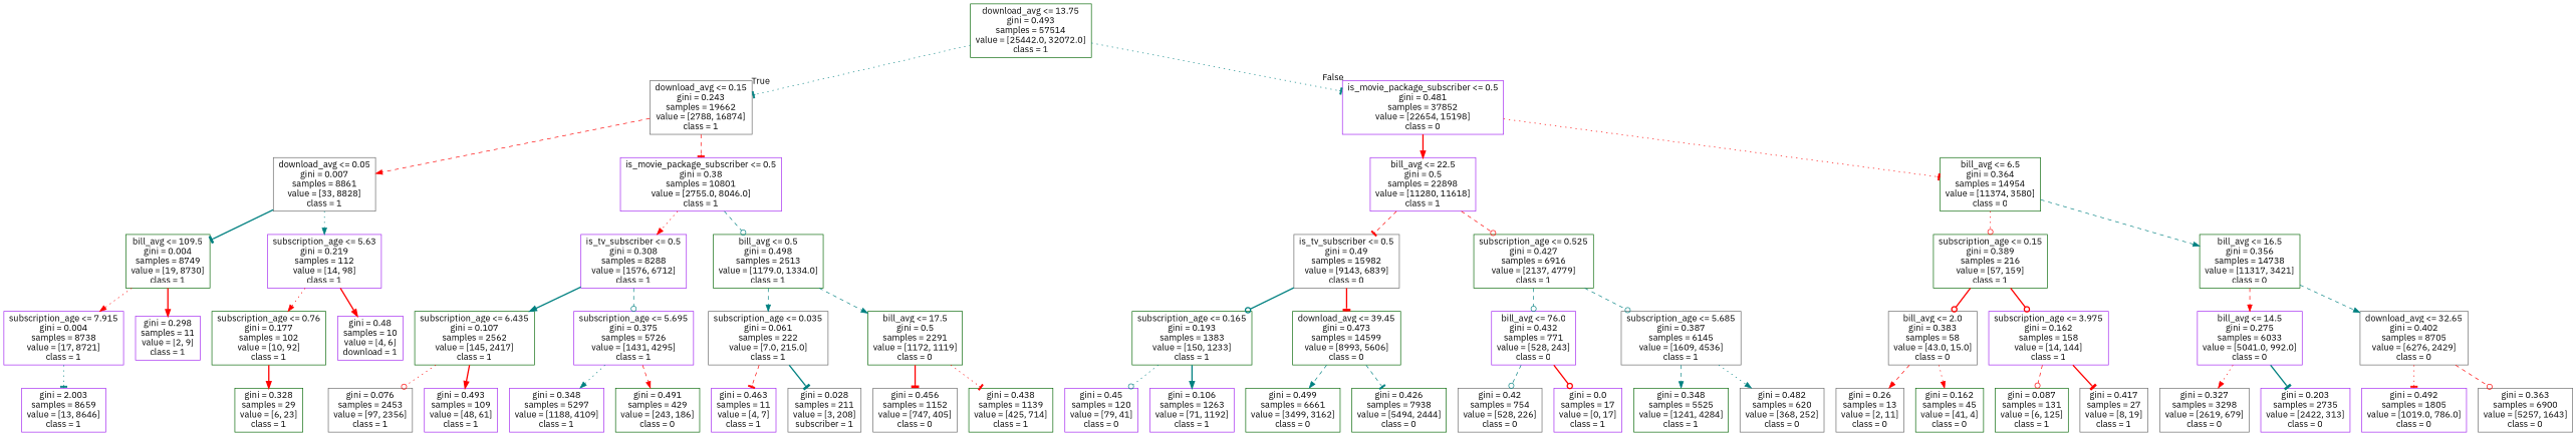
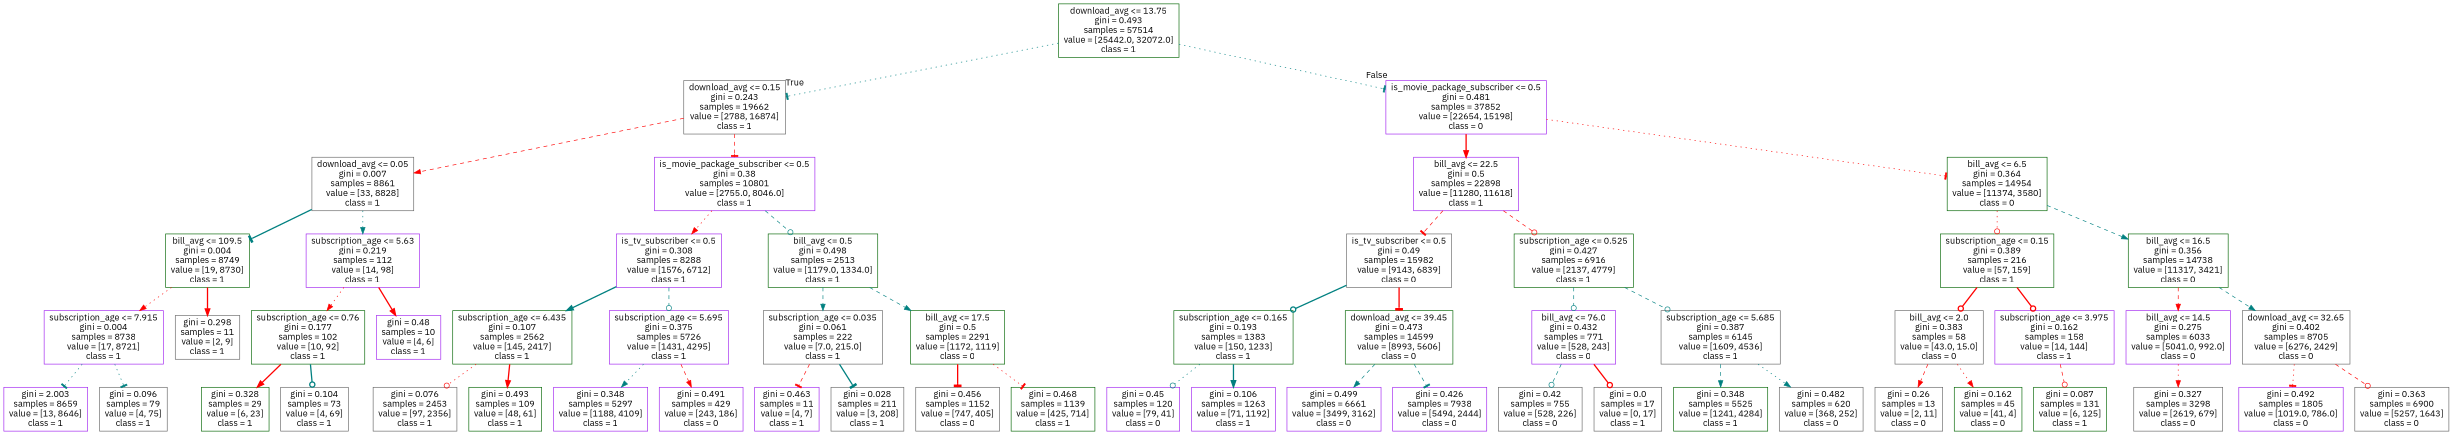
  digraph {
    fontname="IBM Plex Sans"
    node [color=darkgreen fontname="IBM Plex Sans" shape=box]
    edge [arrowhead=normal color=red fontname="IBM Plex Sans" style=dashed]
    n1 [label="download_avg <= 13.75\ngini = 0.493\nsamples = 57514\nvalue = [25442.0, 32072.0]\nclass = 1"]
    n2 [color=gray40 label="download_avg <= 0.15\ngini = 0.243\nsamples = 19662\nvalue = [2788, 16874]\nclass = 1"]
    n3 [color=purple label="is_movie_package_subscriber <= 0.5\ngini = 0.481\nsamples = 37852\nvalue = [22654, 15198]\nclass = 0"]
    n4 [color=gray40 label="download_avg <= 0.05\ngini = 0.007\nsamples = 8861\nvalue = [33, 8828]\nclass = 1"]
    n5 [color=purple label="is_movie_package_subscriber <= 0.5\ngini = 0.38\nsamples = 10801\nvalue = [2755.0, 8046.0]\nclass = 1"]
    n6 [color=purple label="bill_avg <= 22.5\ngini = 0.5\nsamples = 22898\nvalue = [11280, 11618]\nclass = 1"]
    n7 [label="bill_avg <= 6.5\ngini = 0.364\nsamples = 14954\nvalue = [11374, 3580]\nclass = 0"]
    n8 [label="bill_avg <= 109.5\ngini = 0.004\nsamples = 8749\nvalue = [19, 8730]\nclass = 1"]
    n9 [color=purple label="subscription_age <= 5.63\ngini = 0.219\nsamples = 112\nvalue = [14, 98]\nclass = 1"]
    n10 [color=purple label="is_tv_subscriber <= 0.5\ngini = 0.308\nsamples = 8288\nvalue = [1576, 6712]\nclass = 1"]
    n11 [label="bill_avg <= 0.5\ngini = 0.498\nsamples = 2513\nvalue = [1179.0, 1334.0]\nclass = 1"]
    n12 [color=purple label="subscription_age <= 7.915\ngini = 0.004\nsamples = 8738\nvalue = [17, 8721]\nclass = 1"]
-   n13 [color=purple label="gini = 0.298\nsamples = 11\nvalue = [2, 9]\nclass = 1"]
+   n13 [color=gray40 label="gini = 0.298\nsamples = 11\nvalue = [2, 9]\nclass = 1"]
    n14 [label="subscription_age <= 0.76\ngini = 0.177\nsamples = 102\nvalue = [10, 92]\nclass = 1"]
-   n15 [color=purple label="gini = 0.48\nsamples = 10\nvalue = [4, 6]\ndownload = 1"]
+   n15 [color=purple label="gini = 0.48\nsamples = 10\nvalue = [4, 6]\nclass = 1"]
    n16 [color=purple label="gini = 2.003\nsamples = 8659\nvalue = [13, 8646]\nclass = 1"]
+   n17 [color=gray40 label="gini = 0.096\nsamples = 79\nvalue = [4, 75]\nclass = 1"]
    n18 [label="gini = 0.328\nsamples = 29\nvalue = [6, 23]\nclass = 1"]
+   n19 [color=gray40 label="gini = 0.104\nsamples = 73\nvalue = [4, 69]\nclass = 1"]
    n20 [label="subscription_age <= 6.435\ngini = 0.107\nsamples = 2562\nvalue = [145, 2417]\nclass = 1"]
    n21 [color=purple label="subscription_age <= 5.695\ngini = 0.375\nsamples = 5726\nvalue = [1431, 4295]\nclass = 1"]
    n22 [color=gray40 label="subscription_age <= 0.035\ngini = 0.061\nsamples = 222\nvalue = [7.0, 215.0]\nclass = 1"]
    n23 [label="bill_avg <= 17.5\ngini = 0.5\nsamples = 2291\nvalue = [1172, 1119]\nclass = 0"]
    n24 [color=gray40 label="gini = 0.076\nsamples = 2453\nvalue = [97, 2356]\nclass = 1"]
-   n25 [color=purple label="gini = 0.493\nsamples = 109\nvalue = [48, 61]\nclass = 1"]
+   n25 [label="gini = 0.493\nsamples = 109\nvalue = [48, 61]\nclass = 1"]
    n26 [color=purple label="gini = 0.348\nsamples = 5297\nvalue = [1188, 4109]\nclass = 1"]
-   n27 [label="gini = 0.491\nsamples = 429\nvalue = [243, 186]\nclass = 0"]
+   n27 [color=purple label="gini = 0.491\nsamples = 429\nvalue = [243, 186]\nclass = 0"]
    n28 [color=purple label="gini = 0.463\nsamples = 11\nvalue = [4, 7]\nclass = 1"]
-   n29 [color=gray40 label="gini = 0.028\nsamples = 211\nvalue = [3, 208]\nsubscriber = 1"]
+   n29 [color=gray40 label="gini = 0.028\nsamples = 211\nvalue = [3, 208]\nclass = 1"]
    n30 [color=gray40 label="gini = 0.456\nsamples = 1152\nvalue = [747, 405]\nclass = 0"]
-   n31 [label="gini = 0.438\nsamples = 1139\nvalue = [425, 714]\nclass = 1"]
+   n31 [label="gini = 0.468\nsamples = 1139\nvalue = [425, 714]\nclass = 1"]
    n32 [color=gray40 label="is_tv_subscriber <= 0.5\ngini = 0.49\nsamples = 15982\nvalue = [9143, 6839]\nclass = 0"]
    n33 [label="subscription_age <= 0.525\ngini = 0.427\nsamples = 6916\nvalue = [2137, 4779]\nclass = 1"]
    n34 [label="subscription_age <= 0.15\ngini = 0.389\nsamples = 216\nvalue = [57, 159]\nclass = 1"]
    n35 [label="bill_avg <= 16.5\ngini = 0.356\nsamples = 14738\nvalue = [11317, 3421]\nclass = 0"]
    n36 [label="subscription_age <= 0.165\ngini = 0.193\nsamples = 1383\nvalue = [150, 1233]\nclass = 1"]
    n37 [label="download_avg <= 39.45\ngini = 0.473\nsamples = 14599\nvalue = [8993, 5606]\nclass = 0"]
    n38 [color=purple label="bill_avg <= 76.0\ngini = 0.432\nsamples = 771\nvalue = [528, 243]\nclass = 0"]
    n39 [color=gray40 label="subscription_age <= 5.685\ngini = 0.387\nsamples = 6145\nvalue = [1609, 4536]\nclass = 1"]
    n40 [color=purple label="gini = 0.45\nsamples = 120\nvalue = [79, 41]\nclass = 0"]
    n41 [color=purple label="gini = 0.106\nsamples = 1263\nvalue = [71, 1192]\nclass = 1"]
-   n42 [label="gini = 0.499\nsamples = 6661\nvalue = [3499, 3162]\nclass = 0"]
-   n43 [label="gini = 0.426\nsamples = 7938\nvalue = [5494, 2444]\nclass = 0"]
-   n44 [color=gray40 label="gini = 0.42\nsamples = 754\nvalue = [528, 226]\nclass = 0"]
-   n45 [color=purple label="gini = 0.0\nsamples = 17\nvalue = [0, 17]\nclass = 1"]
+   n42 [color=purple label="gini = 0.499\nsamples = 6661\nvalue = [3499, 3162]\nclass = 0"]
+   n43 [color=purple label="gini = 0.426\nsamples = 7938\nvalue = [5494, 2444]\nclass = 0"]
+   n44 [color=gray40 label="gini = 0.42\nsamples = 755\nvalue = [528, 226]\nclass = 0"]
+   n45 [color=gray40 label="gini = 0.0\nsamples = 17\nvalue = [0, 17]\nclass = 1"]
    n46 [label="gini = 0.348\nsamples = 5525\nvalue = [1241, 4284]\nclass = 1"]
    n47 [color=gray40 label="gini = 0.482\nsamples = 620\nvalue = [368, 252]\nclass = 0"]
    n48 [color=gray40 label="bill_avg <= 2.0\ngini = 0.383\nsamples = 58\nvalue = [43.0, 15.0]\nclass = 0"]
    n49 [color=purple label="subscription_age <= 3.975\ngini = 0.162\nsamples = 158\nvalue = [14, 144]\nclass = 1"]
    n50 [color=purple label="bill_avg <= 14.5\ngini = 0.275\nsamples = 6033\nvalue = [5041.0, 992.0]\nclass = 0"]
    n51 [color=gray40 label="download_avg <= 32.65\ngini = 0.402\nsamples = 8705\nvalue = [6276, 2429]\nclass = 0"]
    n52 [color=gray40 label="gini = 0.26\nsamples = 13\nvalue = [2, 11]\nclass = 0"]
    n53 [label="gini = 0.162\nsamples = 45\nvalue = [41, 4]\nclass = 0"]
    n54 [label="gini = 0.087\nsamples = 131\nvalue = [6, 125]\nclass = 1"]
-   n55 [color=gray40 label="gini = 0.417\nsamples = 27\nvalue = [8, 19]\nclass = 1"]
    n56 [color=gray40 label="gini = 0.327\nsamples = 3298\nvalue = [2619, 679]\nclass = 0"]
-   n57 [color=purple label="gini = 0.203\nsamples = 2735\nvalue = [2422, 313]\nclass = 0"]
    n58 [color=purple label="gini = 0.492\nsamples = 1805\nvalue = [1019.0, 786.0]\nclass = 0"]
    n59 [color=gray40 label="gini = 0.363\nsamples = 6900\nvalue = [5257, 1643]\nclass = 0"]
    n1 -> n2 [arrowhead=tee color=teal headlabel=True labelangle=45 labeldistance=2.5 style=dotted]
    n1 -> n3 [arrowhead=tee color=teal headlabel=False labelangle=-45 labeldistance=2.5 style=dotted]
    n2 -> n4
    n2 -> n5 [arrowhead=tee]
    n3 -> n6 [style=bold]
    n3 -> n7 [arrowhead=tee style=dotted]
    n4 -> n8 [arrowhead=tee color=teal style=bold]
    n4 -> n9 [color=teal style=dotted]
    n5 -> n10 [style=dotted]
    n5 -> n11 [arrowhead=odot color=teal]
    n6 -> n32 [arrowhead=tee]
    n6 -> n33 [arrowhead=odot]
    n7 -> n34 [arrowhead=odot style=dotted]
    n7 -> n35 [color=teal]
    n8 -> n12 [style=dotted]
    n8 -> n13 [style=bold]
    n9 -> n14 [style=dotted]
    n9 -> n15 [style=bold]
    n10 -> n20 [color=teal style=bold]
    n10 -> n21 [arrowhead=odot color=teal]
    n11 -> n22 [color=teal]
    n11 -> n23 [color=teal]
    n12 -> n16 [arrowhead=tee color=teal style=dotted]
+   n12 -> n17 [arrowhead=tee color=teal style=dotted]
    n14 -> n18 [style=bold]
+   n14 -> n19 [arrowhead=odot color=teal style=bold]
    n20 -> n24 [arrowhead=odot style=dotted]
    n20 -> n25 [style=bold]
    n21 -> n26 [color=teal style=dotted]
    n21 -> n27
    n22 -> n28 [arrowhead=tee]
    n22 -> n29 [arrowhead=tee color=teal style=bold]
    n23 -> n30 [arrowhead=tee style=bold]
    n23 -> n31 [arrowhead=tee style=dotted]
    n32 -> n36 [arrowhead=odot color=teal style=bold]
    n32 -> n37 [arrowhead=tee style=bold]
    n33 -> n38 [arrowhead=odot color=teal]
    n33 -> n39 [arrowhead=odot color=teal]
    n34 -> n48 [arrowhead=odot style=bold]
    n34 -> n49 [arrowhead=odot style=bold]
    n35 -> n50
    n35 -> n51 [color=teal]
    n36 -> n40 [arrowhead=odot color=teal style=dotted]
    n36 -> n41 [color=teal style=bold]
    n37 -> n42 [color=teal]
    n37 -> n43 [arrowhead=tee color=teal]
    n38 -> n44 [arrowhead=odot color=teal]
    n38 -> n45 [arrowhead=odot style=bold]
    n39 -> n46 [color=teal]
    n39 -> n47 [color=teal style=dotted]
    n48 -> n52
    n48 -> n53 [style=dotted]
    n49 -> n54 [arrowhead=odot]
-   n49 -> n55 [arrowhead=tee style=bold]
    n50 -> n56 [style=dotted]
-   n50 -> n57 [arrowhead=tee color=teal style=bold]
    n51 -> n58 [arrowhead=tee style=dotted]
    n51 -> n59 [arrowhead=odot]
  }
